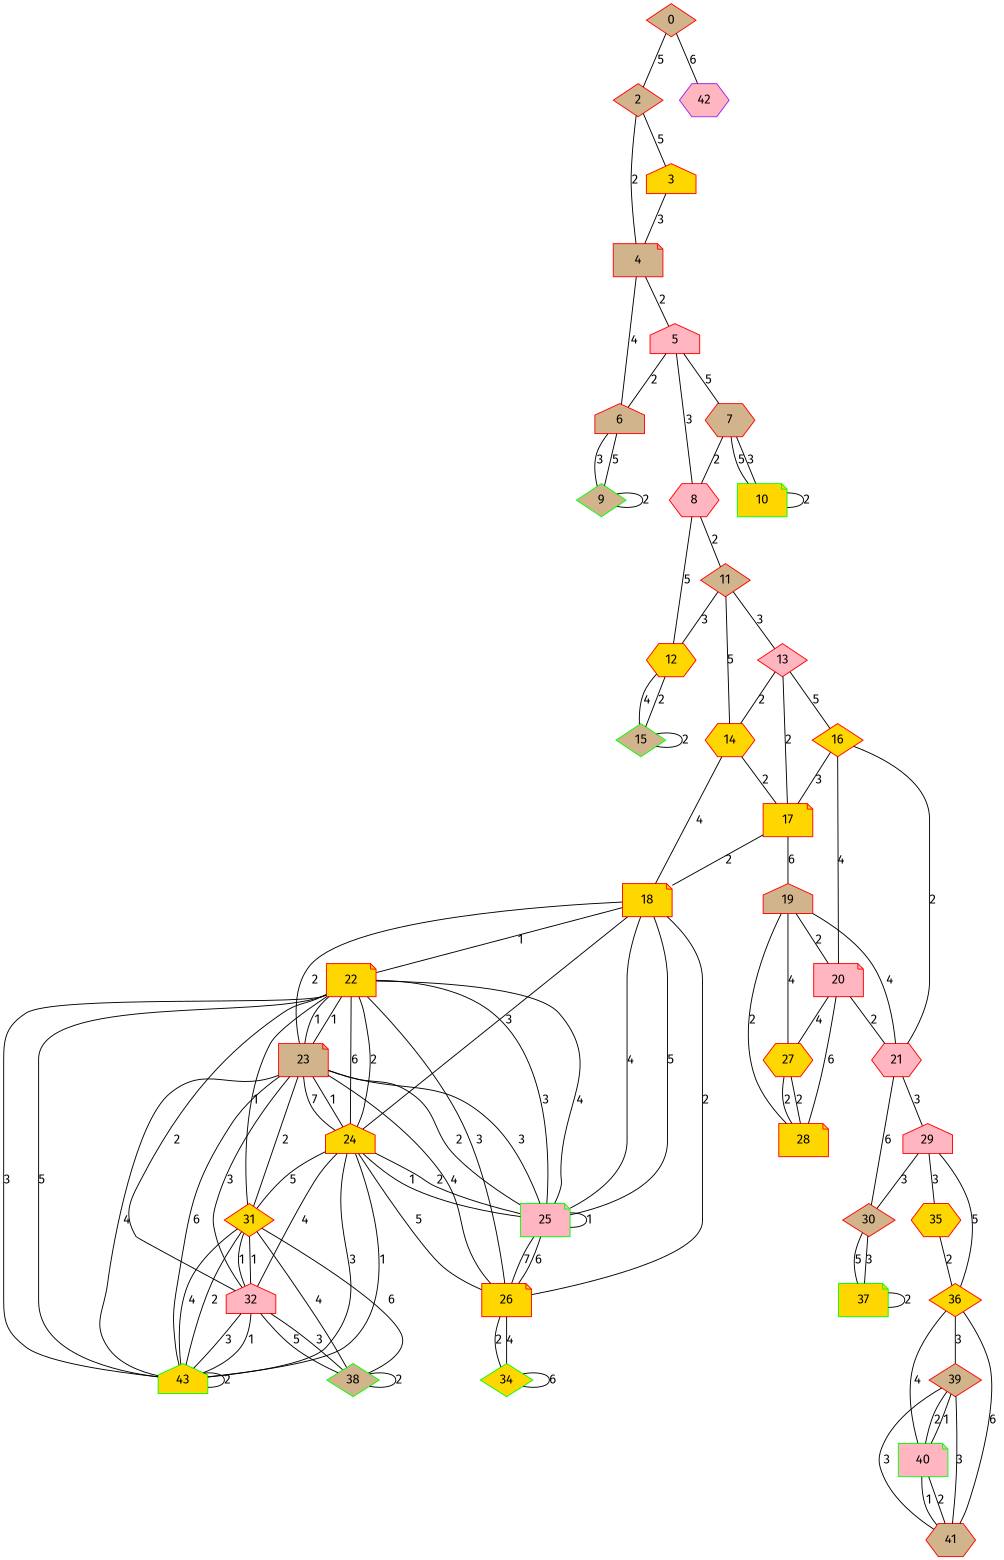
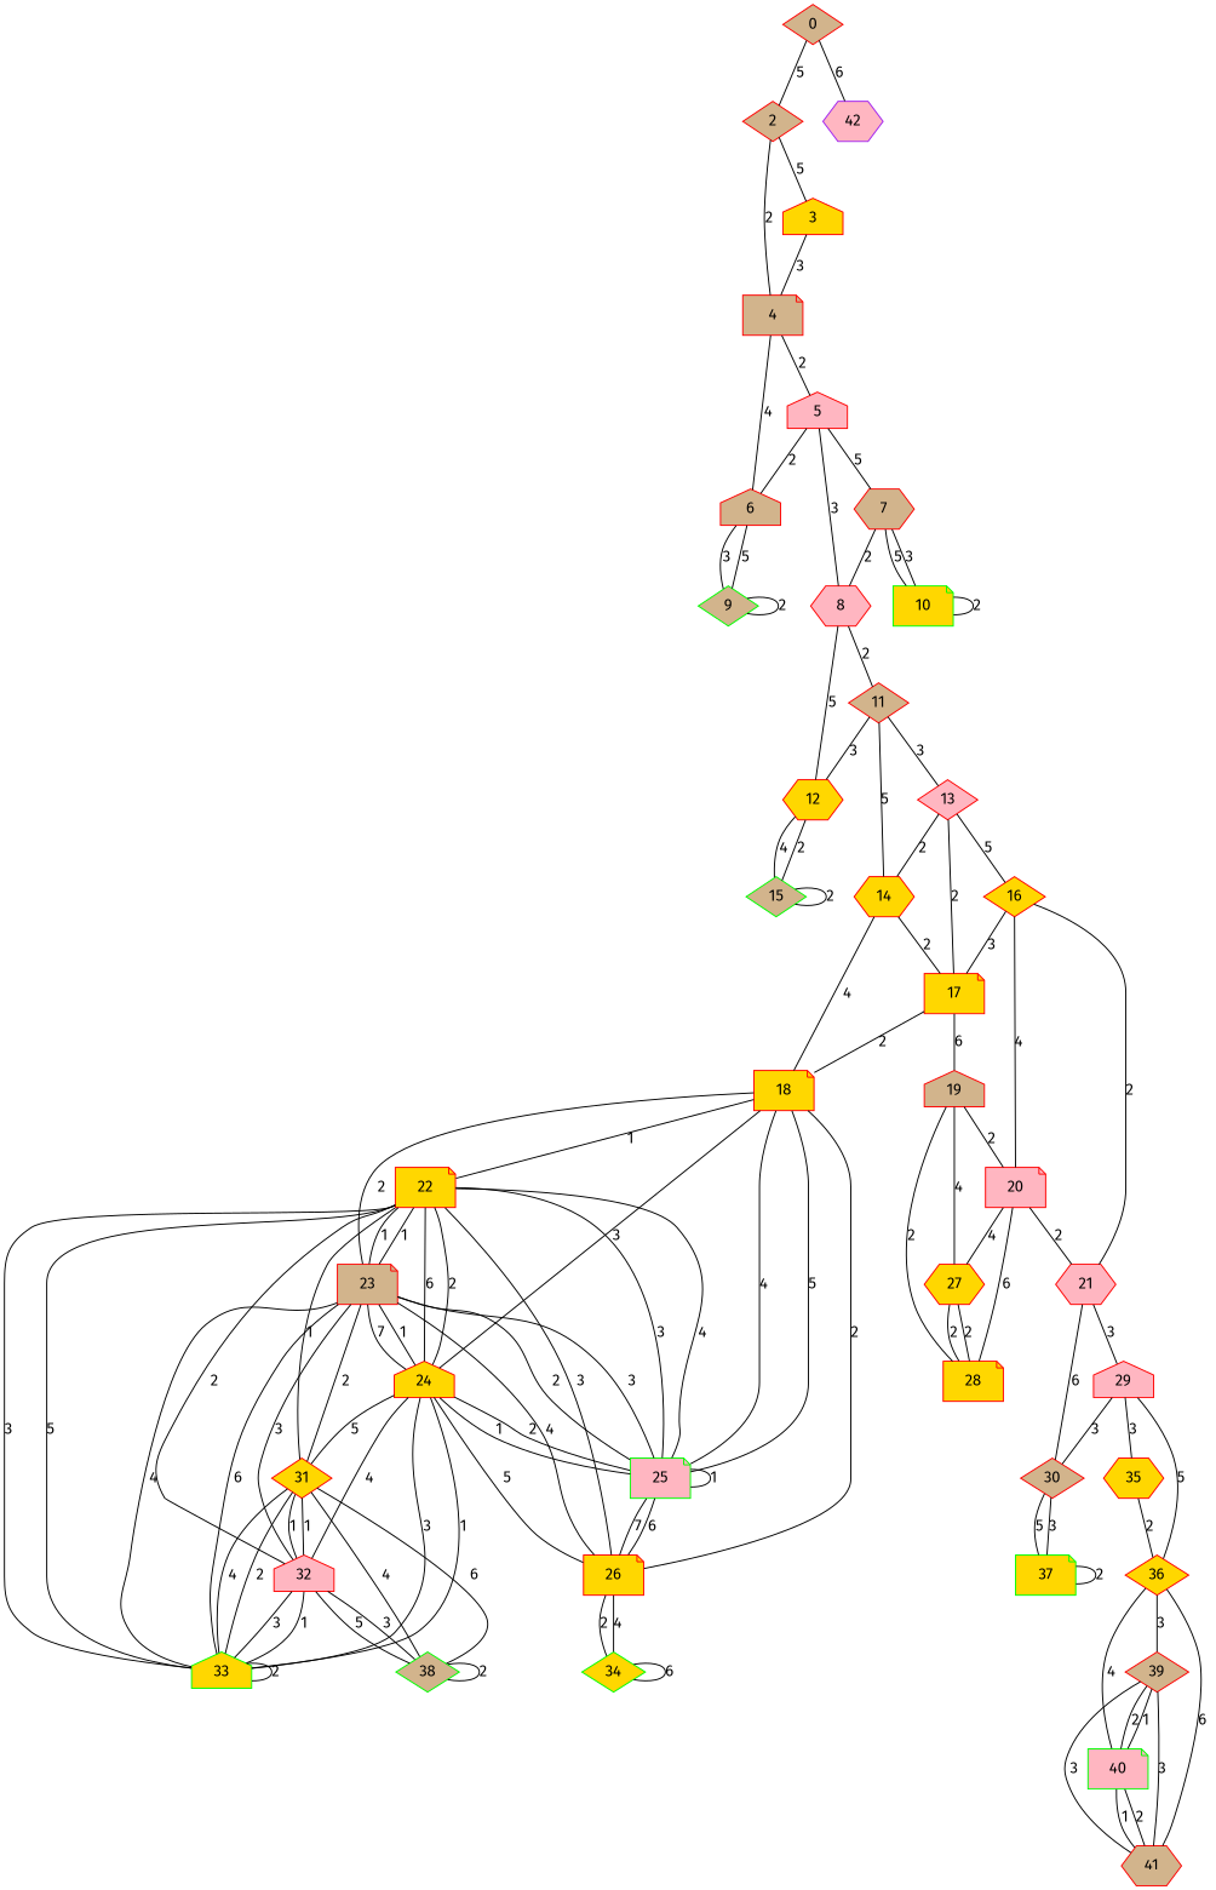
  graph {
    fontname="Fira Sans"
    node [color=red fillcolor=gold fontname="Fira Sans" shape=diamond style=filled weight=1]
    edge [fontname="Fira Sans"]
    0 [fillcolor=tan]
    2 [fillcolor=tan]
    42 [color=purple fillcolor=lightpink shape=hexagon weight=4]
    3 [shape=house]
    4 [fillcolor=tan shape=note]
    5 [fillcolor=lightpink shape=house]
    6 [fillcolor=tan shape=house]
    7 [fillcolor=tan shape=hexagon]
    8 [fillcolor=lightpink shape=hexagon]
    9 [color=green fillcolor=tan weight=2]
    10 [color=green shape=note weight=2]
    11 [fillcolor=tan]
    12 [shape=hexagon]
    13 [fillcolor=lightpink]
    14 [shape=hexagon]
    15 [color=green fillcolor=tan weight=2]
    16
    17 [shape=note]
    18 [shape=note]
    20 [fillcolor=lightpink shape=note]
    21 [fillcolor=lightpink shape=hexagon]
    19 [fillcolor=tan shape=house]
    22 [shape=note]
    23 [fillcolor=tan shape=note]
    24 [shape=house]
    25 [color=green fillcolor=lightpink shape=note weight=2]
    26 [shape=note]
    27 [shape=hexagon]
    28 [shape=note]
    29 [fillcolor=lightpink shape=house]
    30 [fillcolor=tan]
    31
    32 [fillcolor=lightpink shape=house]
-   33 [color=green shape=house weight=2 label=43]
+   33 [color=green shape=house weight=2]
    34 [color=green weight=2]
    35 [shape=hexagon]
    36
    37 [color=green shape=note weight=2]
    38 [color=green fillcolor=tan weight=2]
    39 [fillcolor=tan]
    40 [color=green fillcolor=lightpink shape=note]
    41 [fillcolor=tan shape=hexagon]
    0 -- 2 [label=5]
    0 -- 42 [label=6]
    2 -- 3 [label=5]
    2 -- 4 [label=2]
    3 -- 4 [label=3]
    4 -- 5 [label=2]
    4 -- 6 [label=4]
    5 -- 6 [label=2]
    5 -- 7 [label=5]
    5 -- 8 [label=3]
    6 -- 9 [label=3]
    6 -- 9 [label=5]
    7 -- 8 [label=2]
    7 -- 10 [label=5]
    7 -- 10 [label=3]
    8 -- 11 [label=2]
    8 -- 12 [label=5]
    9 -- 9 [label=2]
    10 -- 10 [label=2]
    11 -- 12 [label=3]
    11 -- 13 [label=3]
    11 -- 14 [label=5]
    12 -- 15 [label=2]
    12 -- 15 [label=4]
    13 -- 14 [label=2]
    13 -- 16 [label=5]
    13 -- 17 [label=2]
    14 -- 17 [label=2]
    14 -- 18 [label=4]
    15 -- 15 [label=2]
    16 -- 17 [label=3]
    16 -- 20 [label=4]
    16 -- 21 [label=2]
    17 -- 18 [label=2]
    17 -- 19 [label=6]
    18 -- 22 [label=1]
    18 -- 23 [label=2]
    18 -- 24 [label=3]
    18 -- 25 [label=4]
    18 -- 25 [label=5]
    18 -- 26 [label=2]
    20 -- 21 [label=2]
    20 -- 27 [label=4]
    20 -- 28 [label=6]
    21 -- 29 [label=3]
    21 -- 30 [label=6]
    19 -- 20 [label=2]
-   19 -- 21 [label=4]
    19 -- 27 [label=4]
    19 -- 28 [label=2]
    22 -- 23 [label=1]
    22 -- 23 [label=1]
    22 -- 24 [label=6]
    22 -- 24 [label=2]
    22 -- 25 [label=3]
    22 -- 25 [label=4]
    22 -- 26 [label=3]
    22 -- 31 [label=1]
    22 -- 32 [label=2]
    22 -- 33 [label=3]
    22 -- 33 [label=5]
    23 -- 24 [label=7]
    23 -- 24 [label=1]
    23 -- 25 [label=2]
    23 -- 25 [label=3]
    23 -- 26 [label=4]
    23 -- 31 [label=2]
    23 -- 32 [label=3]
    23 -- 33 [label=4]
    23 -- 33 [label=6]
    24 -- 25 [label=1]
    24 -- 25 [label=2]
    24 -- 26 [label=5]
    24 -- 31 [label=5]
    24 -- 32 [label=4]
    24 -- 33 [label=3]
    24 -- 33 [label=1]
    25 -- 25 [label=1]
    25 -- 26 [label=6]
    25 -- 26 [label=7]
    26 -- 34 [label=2]
    26 -- 34 [label=4]
    27 -- 28 [label=2]
    27 -- 28 [label=2]
    29 -- 30 [label=3]
    29 -- 35 [label=3]
    29 -- 36 [label=5]
    30 -- 37 [label=3]
    30 -- 37 [label=5]
    31 -- 32 [label=1]
    31 -- 32 [label=1]
    31 -- 33 [label=2]
    31 -- 33 [label=4]
    31 -- 38 [label=6]
    31 -- 38 [label=4]
    32 -- 33 [label=1]
    32 -- 33 [label=3]
    32 -- 38 [label=5]
    32 -- 38 [label=3]
    33 -- 33 [label=2]
    34 -- 34 [label=6]
    35 -- 36 [label=2]
    36 -- 39 [label=3]
    36 -- 40 [label=4]
    36 -- 41 [label=6]
    37 -- 37 [label=2]
    38 -- 38 [label=2]
    39 -- 40 [label=1]
    39 -- 40 [label=2]
    39 -- 41 [label=3]
    39 -- 41 [label=3]
    40 -- 41 [label=2]
    40 -- 41 [label=1]
  }
